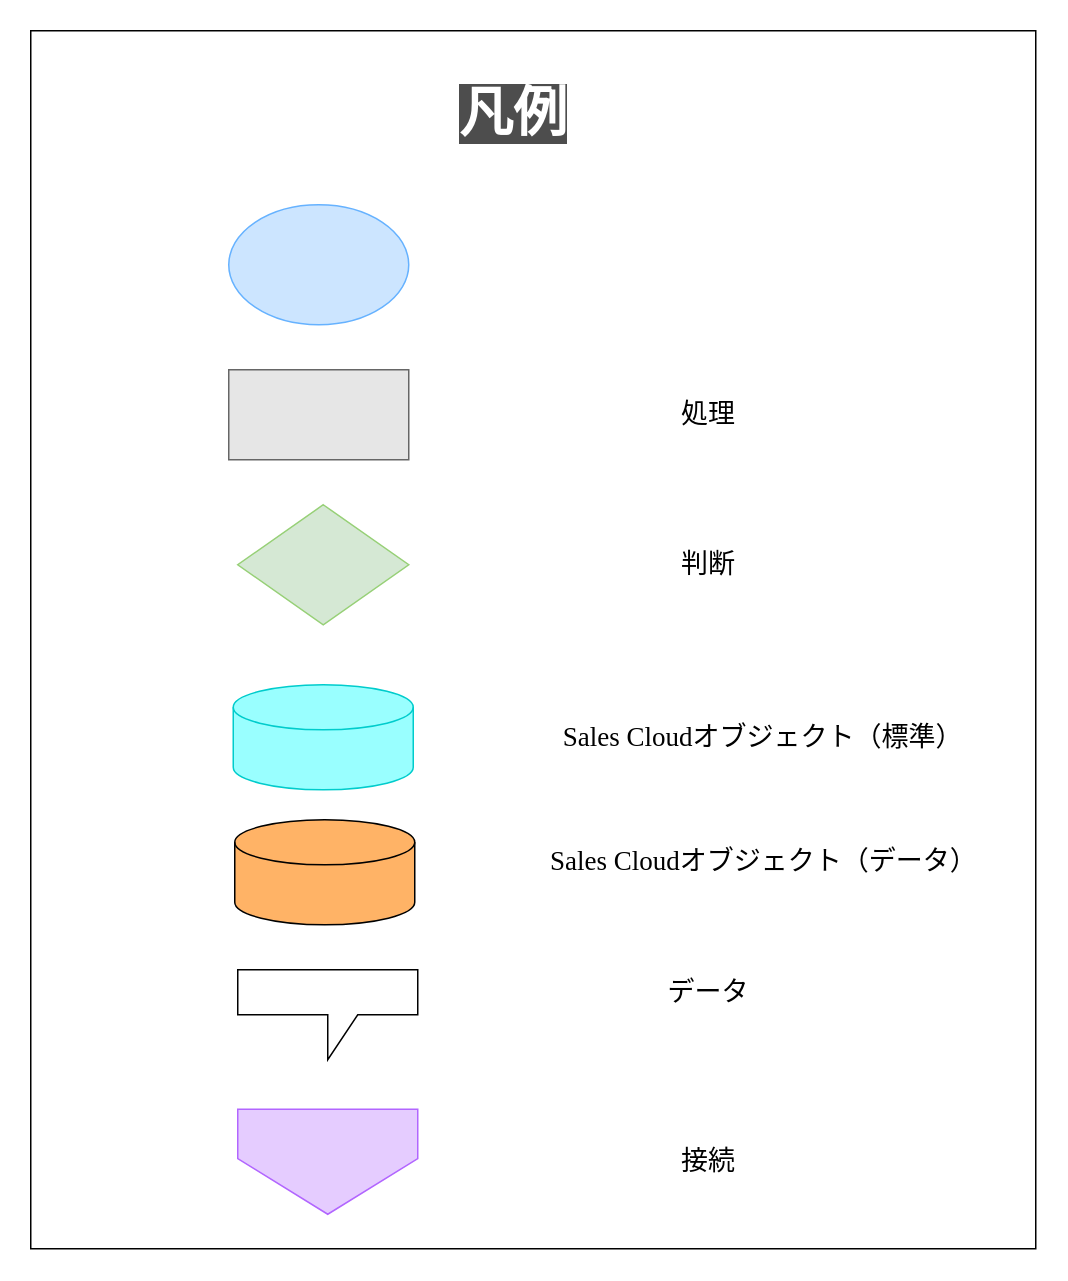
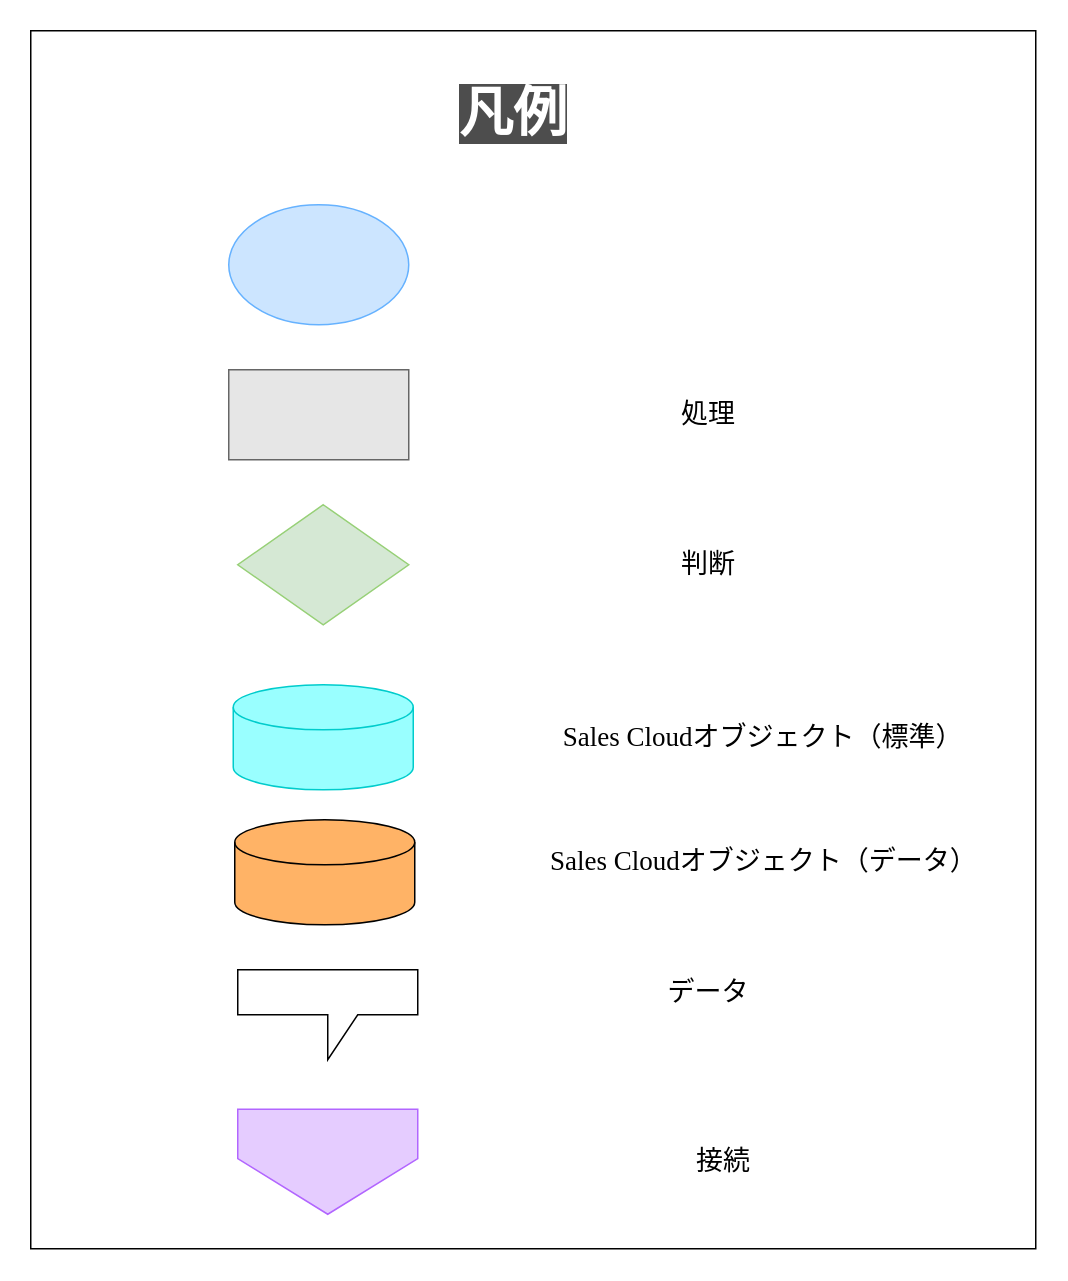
  <mxCell id="0" />
  <mxCell id="1" parent="0" />
  <mxCell id="2" value="&lt;p style=&quot;line-height: 120%;&quot;&gt;&lt;br&gt;&lt;/p&gt;" style="whiteSpace=wrap;html=1;fillColor=#FFFFFF;fontFamily=メイリオ;" parent="1" vertex="1"><mxGeometry x="20" y="20" width="670" height="812" as="geometry" /></mxCell>
  <mxCell id="3" value="&lt;font color=&quot;#ffffff&quot; style=&quot;font-size: 36px; background-color: rgb(77, 77, 77);&quot;&gt;凡例&lt;/font&gt;" style="text;strokeColor=none;align=center;fillColor=none;html=1;verticalAlign=middle;whiteSpace=wrap;rounded=0;fontStyle=1;horizontal=1;fontFamily=メイリオ;" parent="1" vertex="1"><mxGeometry x="272" y="66" width="140" height="20" as="geometry" /></mxCell>
  <mxCell id="4" value="" style="ellipse;whiteSpace=wrap;html=1;fontFamily=メイリオ;fillColor=#CCE5FF;strokeColor=#66B2FF;" parent="1" vertex="1"><mxGeometry x="152" y="136" width="120" height="80" as="geometry" /></mxCell>
  <mxCell id="5" value="" style="rounded=0;whiteSpace=wrap;html=1;fillColor=#E6E6E6;fontFamily=メイリオ;strokeColor=#666666;" parent="1" vertex="1"><mxGeometry x="152" y="246" width="120" height="60" as="geometry" /></mxCell>
  <mxCell id="6" value="&lt;font style=&quot;font-size: 18px;&quot;&gt;処理&lt;/font&gt;" style="text;strokeColor=none;align=center;fillColor=none;html=1;verticalAlign=middle;whiteSpace=wrap;rounded=0;fontFamily=メイリオ;" parent="1" vertex="1"><mxGeometry x="412" y="261" width="120" height="30" as="geometry" /></mxCell>
  <mxCell id="7" value="" style="rhombus;whiteSpace=wrap;html=1;fillColor=#D5E8D4;fontFamily=メイリオ;strokeColor=#97D077;" parent="1" vertex="1"><mxGeometry x="158" y="336" width="114" height="80" as="geometry" /></mxCell>
  <mxCell id="8" value="&lt;span style=&quot;font-size: 18px;&quot;&gt;判断&lt;/span&gt;" style="text;strokeColor=none;align=center;fillColor=none;html=1;verticalAlign=middle;whiteSpace=wrap;rounded=0;fontFamily=メイリオ;" parent="1" vertex="1"><mxGeometry x="412" y="361" width="120" height="30" as="geometry" /></mxCell>
  <mxCell id="9" value="" style="shape=cylinder3;whiteSpace=wrap;html=1;boundedLbl=1;backgroundOutline=1;size=15;fillColor=#99FFFF;fontFamily=メイリオ;strokeColor=#00CCCC;" parent="1" vertex="1"><mxGeometry x="155" y="456" width="120" height="70" as="geometry" /></mxCell>
  <mxCell id="10" value="&lt;span style=&quot;font-size: 18px;&quot;&gt;Sales Cloudオブジェクト（標準）&lt;br&gt;&lt;/span&gt;" style="text;strokeColor=none;align=center;fillColor=none;html=1;verticalAlign=middle;whiteSpace=wrap;rounded=0;fontFamily=メイリオ;" parent="1" vertex="1"><mxGeometry x="359" y="476" width="299" height="30" as="geometry" /></mxCell>
  <mxCell id="11" value="" style="shape=callout;whiteSpace=wrap;html=1;perimeter=calloutPerimeter;base=20;fontFamily=メイリオ;" parent="1" vertex="1"><mxGeometry x="158" y="646" width="120" height="60" as="geometry" /></mxCell>
  <mxCell id="12" value="&lt;span style=&quot;font-size: 18px;&quot;&gt;データ&lt;/span&gt;" style="text;strokeColor=none;align=center;fillColor=none;html=1;verticalAlign=middle;whiteSpace=wrap;rounded=0;fontFamily=メイリオ;" parent="1" vertex="1"><mxGeometry x="359" y="646" width="226" height="30" as="geometry" /></mxCell>
  <mxCell id="13" value="" style="shape=cylinder3;whiteSpace=wrap;html=1;boundedLbl=1;backgroundOutline=1;size=15;fillColor=#FFB366;fontFamily=メイリオ;" parent="1" vertex="1"><mxGeometry x="156" y="546" width="120" height="70" as="geometry" /></mxCell>
  <mxCell id="14" value="&lt;span style=&quot;font-size: 18px;&quot;&gt;Sales Cloudオブジェクト（データ）&lt;br&gt;&lt;/span&gt;" style="text;strokeColor=none;align=center;fillColor=none;html=1;verticalAlign=middle;whiteSpace=wrap;rounded=0;fontFamily=メイリオ;" parent="1" vertex="1"><mxGeometry x="330.5" y="559" width="356" height="30" as="geometry" /></mxCell>
  <mxCell id="15" value="" style="shape=offPageConnector;whiteSpace=wrap;html=1;size=0.529;fillColor=#E5CCFF;fontFamily=メイリオ;strokeColor=#B266FF;" parent="1" vertex="1"><mxGeometry x="158" y="739" width="120" height="70" as="geometry" /></mxCell>
- <mxCell id="16" value="&lt;span style=&quot;font-size: 18px;&quot;&gt;接続&lt;/span&gt;" style="text;strokeColor=none;align=center;fillColor=none;html=1;verticalAlign=middle;whiteSpace=wrap;rounded=0;fontFamily=メイリオ;" parent="1" vertex="1"><mxGeometry x="359" y="759" width="226" height="30" as="geometry" /></mxCell>
+ <mxCell id="16" value="&lt;span style=&quot;font-size: 18px;&quot;&gt;接続&lt;/span&gt;" style="text;strokeColor=none;align=center;fillColor=none;html=1;verticalAlign=middle;whiteSpace=wrap;rounded=0;fontFamily=メイリオ;" parent="1" vertex="1"><mxGeometry x="369" y="759" width="226" height="30" as="geometry" /></mxCell>
